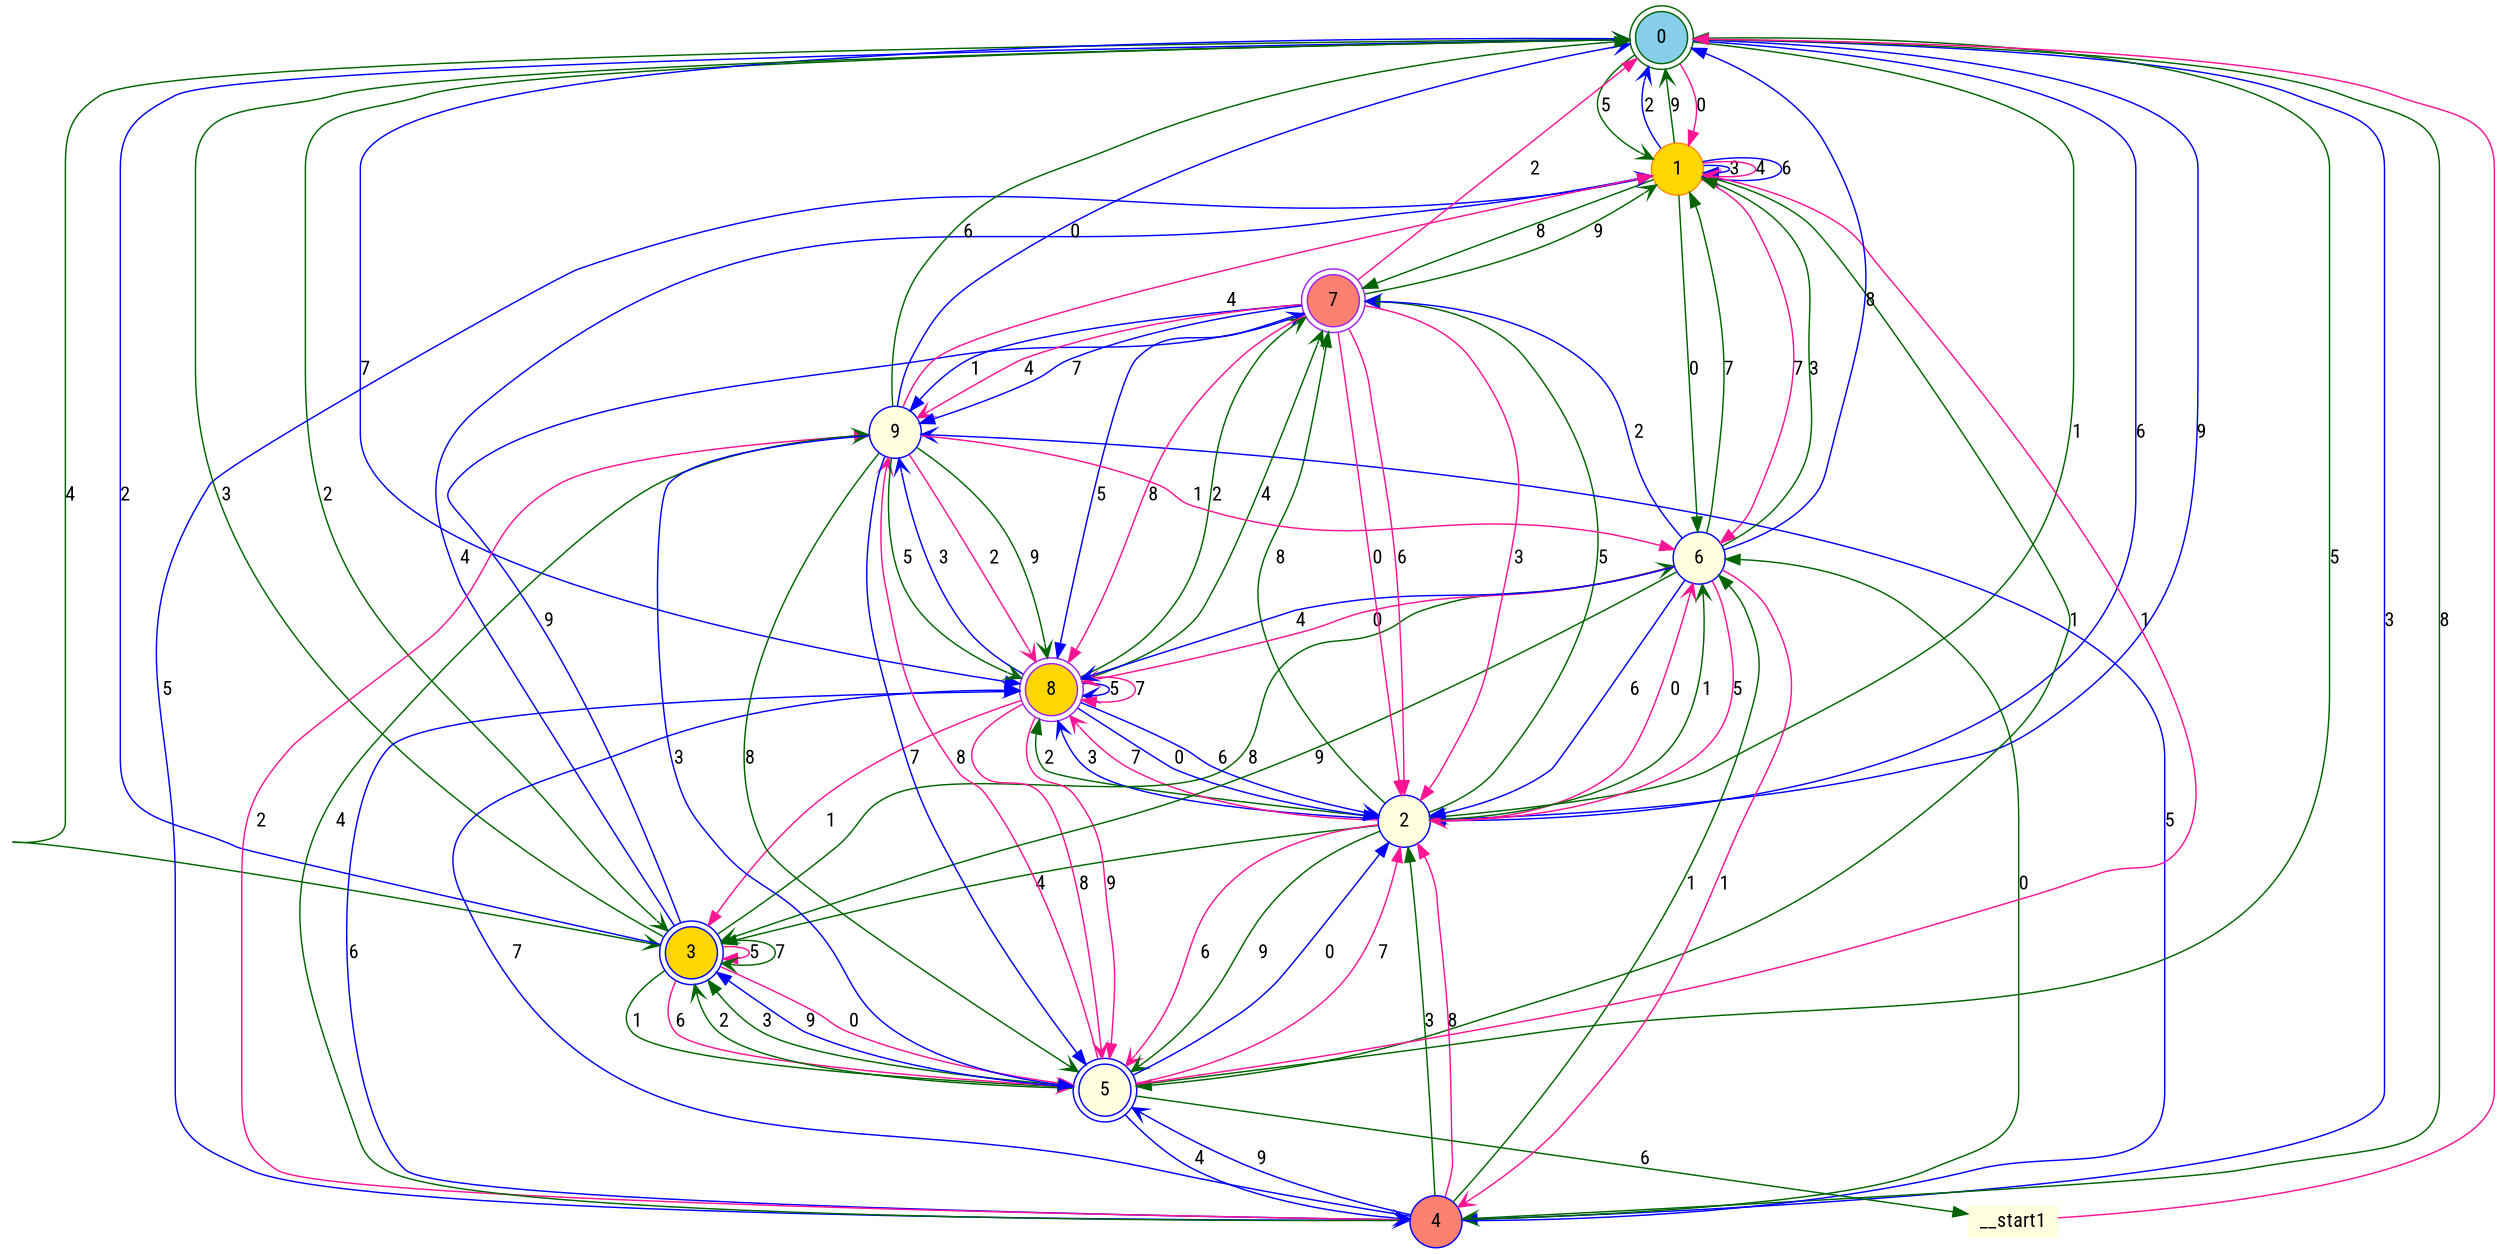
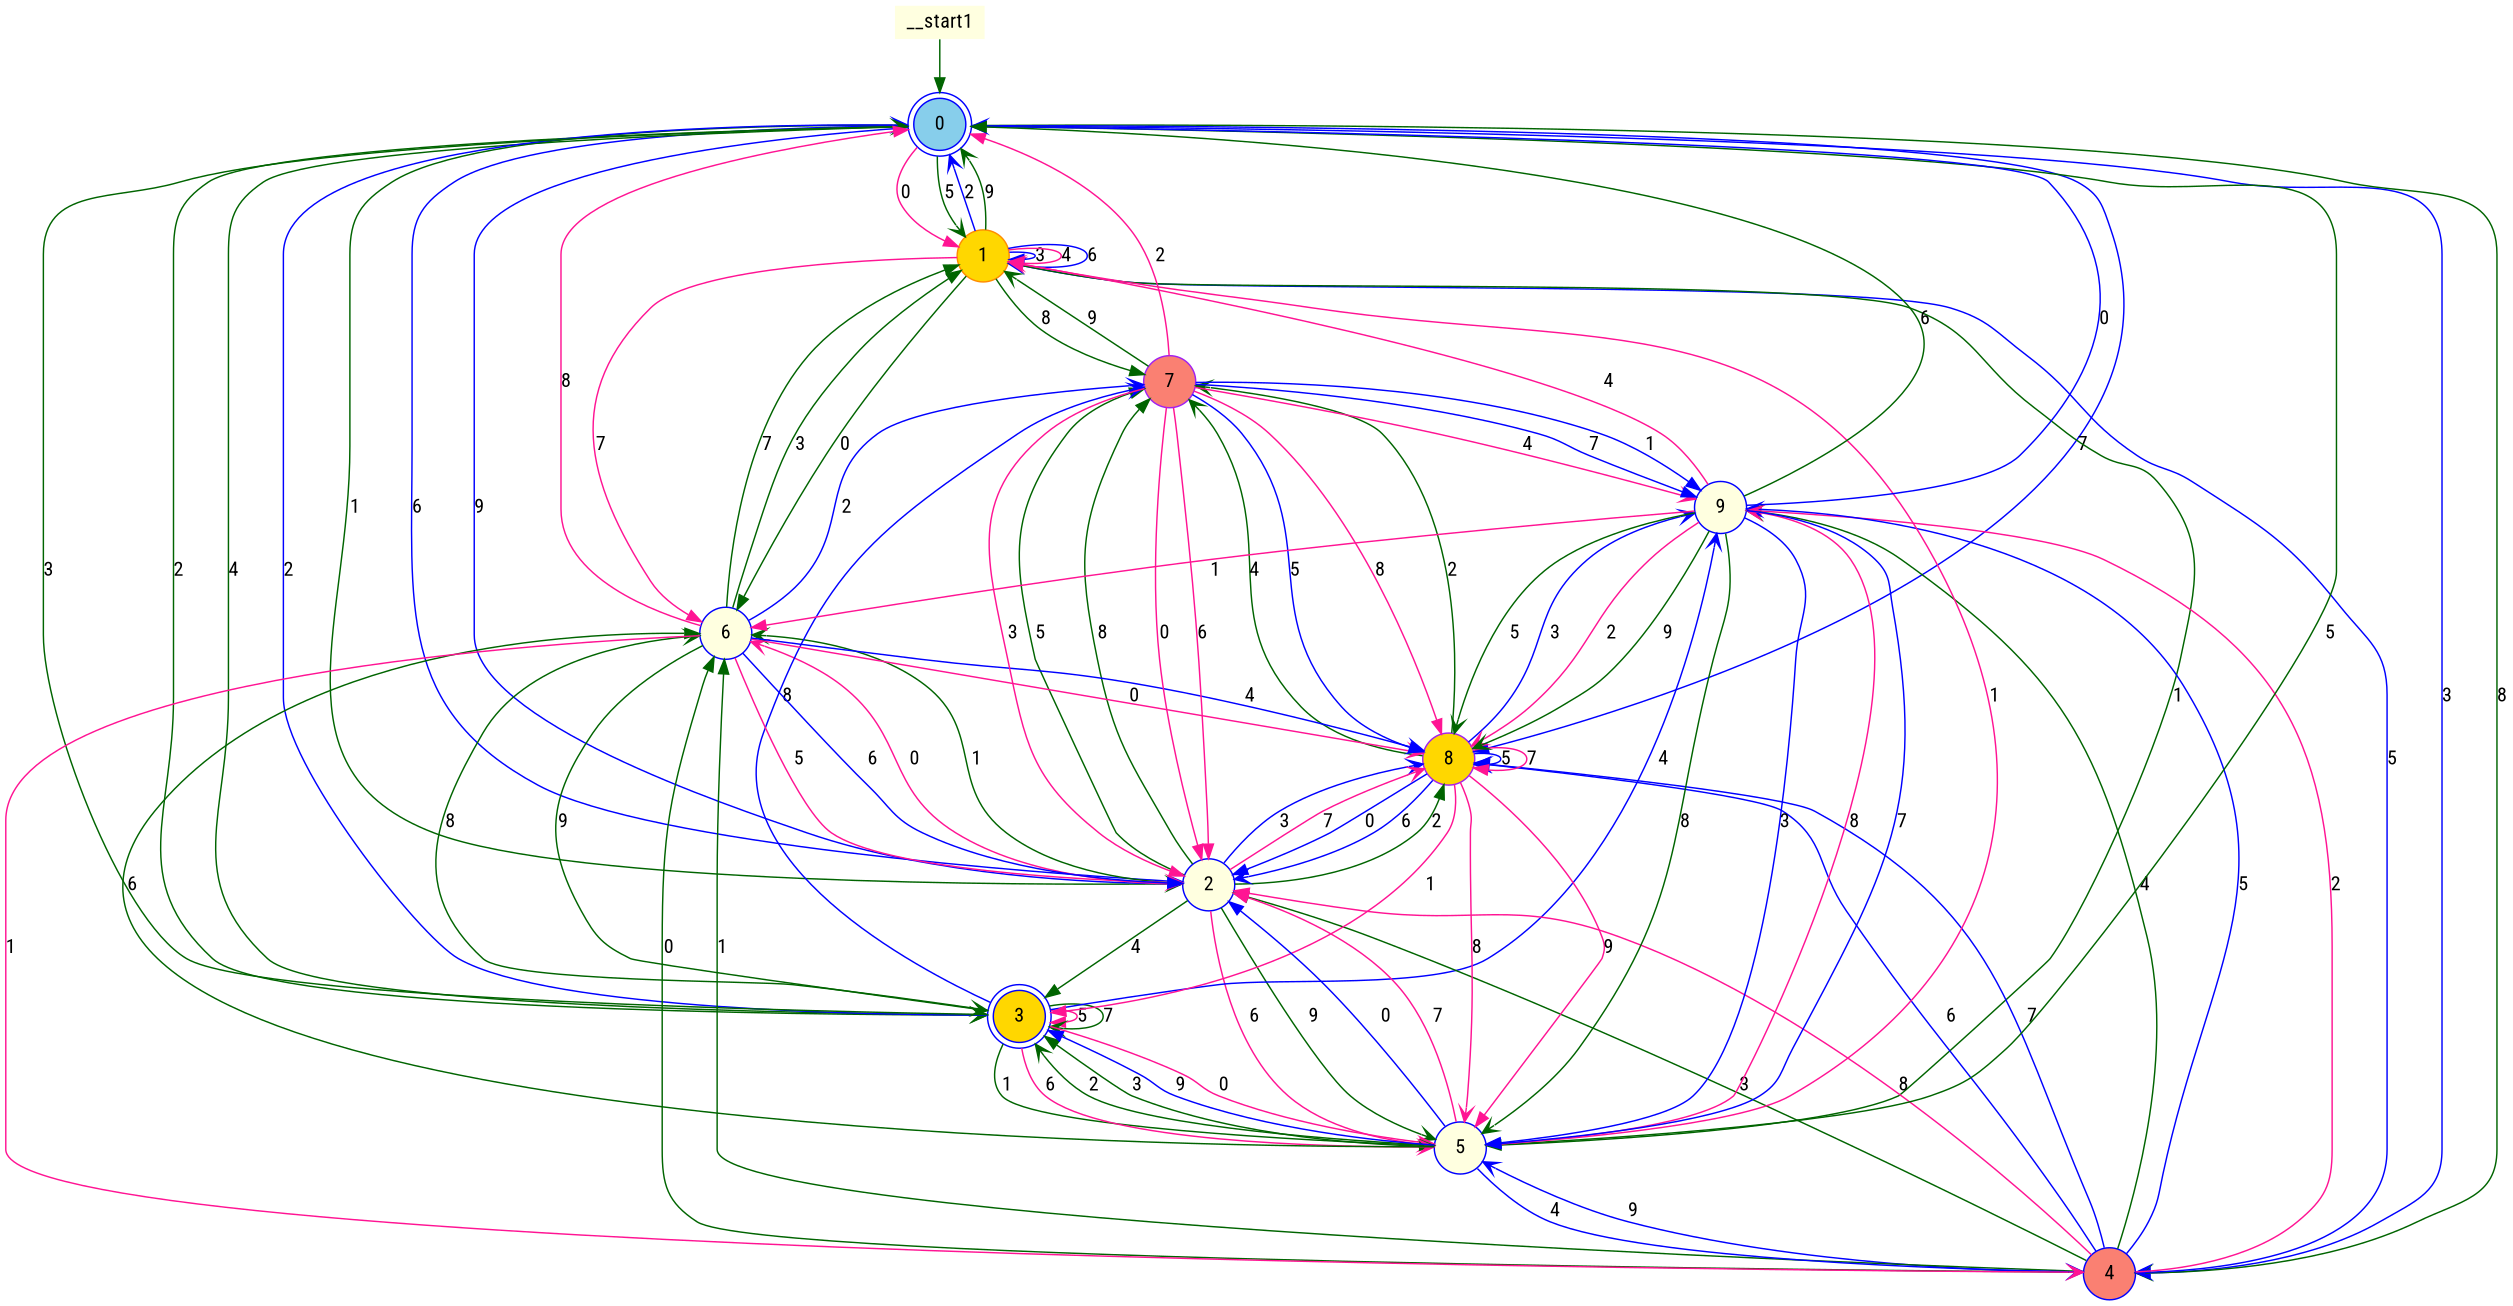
  digraph {
    fontname="Roboto Condensed"
    node [color=blue fillcolor=lightyellow fontname="Roboto Condensed" shape=circle style=filled]
    edge [arrowhead=normal color=darkgreen fontname="Roboto Condensed"]
-   n1 [color=darkgreen fillcolor=skyblue label=0 shape=doublecircle]
+   n1 [fillcolor=skyblue label=0 shape=doublecircle]
    n2 [color=darkorange fillcolor=gold label=1]
    n3 [label=2]
    n4 [fillcolor=gold label=3 shape=doublecircle]
    n5 [fillcolor=salmon label=4]
-   n6 [color=purple fillcolor=gold label=8 shape=doublecircle]
-   n7 [label=5 shape=doublecircle]
+   n6 [color=purple fillcolor=gold label=8]
+   n7 [label=5]
    n8 [label=6]
-   n9 [color=purple fillcolor=salmon label=7 shape=doublecircle]
+   n9 [color=purple fillcolor=salmon label=7]
    n10 [label=9]
    n11 [color=darkgreen height=0 label=__start1 shape=none width=0]
    n1 -> n2 [color=deeppink label=0]
    n1 -> n2 [arrowhead=vee label=5]
    n1 -> n3 [arrowhead=vee label=1]
    n1 -> n3 [color=blue label=6]
    n1 -> n3 [color=blue label=9]
    n1 -> n4 [arrowhead=vee label=2]
    n1 -> n4 [arrowhead=vee label=4]
    n1 -> n5 [color=blue label=3]
    n1 -> n5 [arrowhead=vee label=8]
    n1 -> n6 [color=blue label=7]
    n2 -> n1 [arrowhead=vee color=blue label=2]
    n2 -> n1 [arrowhead=vee label=9]
    n2 -> n2 [color=blue label=3]
    n2 -> n2 [arrowhead=vee color=deeppink label=4]
    n2 -> n2 [arrowhead=vee color=blue label=6]
    n2 -> n5 [arrowhead=vee color=blue label=5]
    n2 -> n7 [label=1]
    n2 -> n8 [label=0]
    n2 -> n8 [color=deeppink label=7]
    n2 -> n9 [label=8]
    n3 -> n4 [label=4]
    n3 -> n6 [label=2]
    n3 -> n6 [arrowhead=vee color=blue label=3]
    n3 -> n6 [arrowhead=vee color=deeppink label=7]
    n3 -> n7 [arrowhead=vee color=deeppink label=6]
    n3 -> n7 [arrowhead=vee label=9]
    n3 -> n8 [arrowhead=vee color=deeppink label=0]
    n3 -> n8 [arrowhead=vee label=1]
    n3 -> n9 [label=5]
    n3 -> n9 [label=8]
    n4 -> n1 [arrowhead=vee color=blue label=2]
    n4 -> n1 [arrowhead=vee label=3]
    n4 -> n4 [color=deeppink label=5]
    n4 -> n4 [arrowhead=vee label=7]
    n4 -> n7 [color=deeppink label=0]
    n4 -> n7 [label=1]
    n4 -> n7 [arrowhead=vee color=deeppink label=6]
    n4 -> n8 [arrowhead=vee label=8]
-   n4 -> n9 [arrowhead=vee color=blue label=9]
-   n4 -> n2 [arrowhead=vee color=blue label=4]
+   n4 -> n9 [arrowhead=vee color=blue label=8]
+   n4 -> n10 [arrowhead=vee color=blue label=4]
    n5 -> n3 [label=3]
    n5 -> n3 [color=deeppink label=8]
    n5 -> n6 [color=blue label=6]
    n5 -> n6 [arrowhead=vee color=blue label=7]
    n5 -> n7 [arrowhead=vee color=blue label=9]
    n5 -> n8 [label=0]
    n5 -> n8 [label=1]
    n5 -> n10 [color=deeppink label=2]
    n5 -> n10 [arrowhead=vee label=4]
    n5 -> n10 [arrowhead=vee color=blue label=5]
    n6 -> n3 [color=blue label=0]
    n6 -> n3 [arrowhead=vee color=blue label=6]
    n6 -> n4 [color=deeppink label=1]
    n6 -> n6 [arrowhead=vee color=blue label=5]
    n6 -> n6 [color=deeppink label=7]
    n6 -> n7 [arrowhead=vee color=deeppink label=8]
    n6 -> n7 [color=deeppink label=9]
    n6 -> n9 [arrowhead=vee label=2]
    n6 -> n9 [arrowhead=vee label=4]
    n6 -> n10 [arrowhead=vee color=blue label=3]
    n7 -> n1 [label=5]
    n7 -> n2 [arrowhead=vee color=deeppink label=1]
    n7 -> n3 [color=blue label=0]
    n7 -> n3 [color=deeppink label=7]
    n7 -> n4 [arrowhead=vee label=2]
    n7 -> n4 [label=3]
    n7 -> n4 [color=blue label=9]
    n7 -> n5 [arrowhead=vee color=blue label=4]
-   n7 -> n11 [label=6]
+   n7 -> n8 [label=6]
    n7 -> n10 [arrowhead=vee color=deeppink label=8]
-   n8 -> n1 [color=blue label=8]
+   n8 -> n1 [color=deeppink label=8]
    n8 -> n2 [label=3]
    n8 -> n2 [label=7]
    n8 -> n3 [arrowhead=vee color=deeppink label=5]
    n8 -> n3 [color=blue label=6]
    n8 -> n4 [arrowhead=vee label=9]
    n8 -> n5 [arrowhead=vee color=deeppink label=1]
    n8 -> n6 [arrowhead=vee color=deeppink label=0]
    n8 -> n6 [arrowhead=vee color=blue label=4]
    n8 -> n9 [arrowhead=vee color=blue label=2]
    n9 -> n1 [color=deeppink label=2]
    n9 -> n2 [arrowhead=vee label=9]
    n9 -> n3 [color=deeppink label=0]
    n9 -> n3 [color=deeppink label=3]
    n9 -> n3 [color=deeppink label=6]
    n9 -> n6 [color=blue label=5]
    n9 -> n6 [color=deeppink label=8]
    n9 -> n10 [color=blue label=1]
    n9 -> n10 [arrowhead=vee color=deeppink label=4]
    n9 -> n10 [color=blue label=7]
    n10 -> n1 [arrowhead=vee color=blue label=0]
    n10 -> n1 [label=6]
    n10 -> n2 [color=deeppink label=4]
    n10 -> n6 [arrowhead=vee color=deeppink label=2]
    n10 -> n6 [arrowhead=vee label=5]
    n10 -> n6 [arrowhead=vee label=9]
    n10 -> n7 [color=blue label=3]
    n10 -> n7 [color=blue label=7]
    n10 -> n7 [arrowhead=vee label=8]
    n10 -> n8 [color=deeppink label=1]
-   n11 -> n1 [color=deeppink]
+   n11 -> n1
  }
